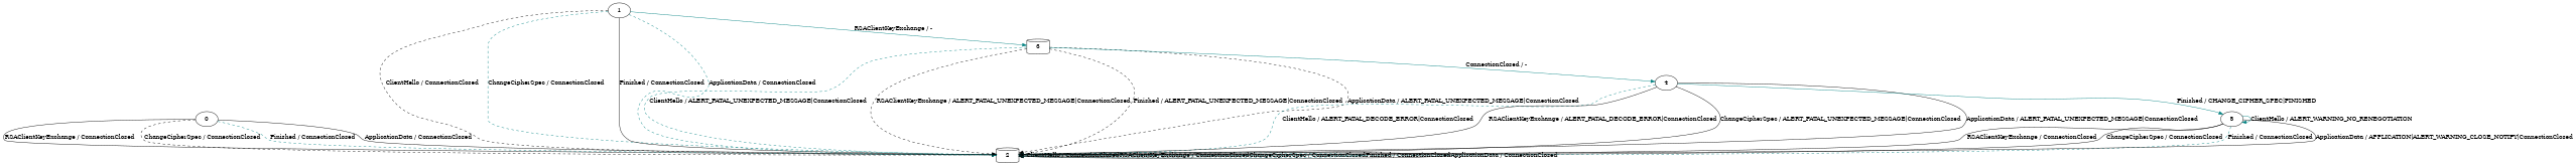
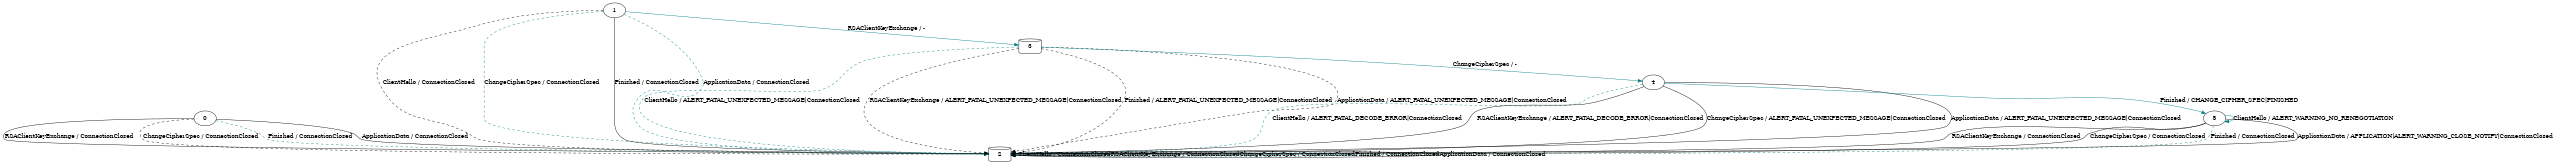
  digraph {
    node [shape=ellipse]
    edge [color=black style=solid]
    n1 [label=0]
    n2 [label=2 shape=cylinder]
    n3 [label=1]
    n4 [label=3 shape=cylinder]
    n5 [label=4]
    n6 [label=5]
    n1 -> n2 [label="RSAClientKeyExchange / ConnectionClosed"]
    n1 -> n2 [label="ChangeCipherSpec / ConnectionClosed" style=dashed]
    n1 -> n2 [color=teal label="Finished / ConnectionClosed" style=dashed]
    n1 -> n2 [label="ApplicationData / ConnectionClosed"]
    n2 -> n2 [color=teal label="ClientHello / ConnectionClosed" style=dashed]
    n2 -> n2 [label="RSAClientKeyExchange / ConnectionClosed"]
    n2 -> n2 [label="ChangeCipherSpec / ConnectionClosed" style=dashed]
    n2 -> n2 [color=teal label="Finished / ConnectionClosed" style=dashed]
    n2 -> n2 [label="ApplicationData / ConnectionClosed"]
    n3 -> n2 [label="ClientHello / ConnectionClosed" style=dashed]
    n3 -> n2 [color=teal label="ChangeCipherSpec / ConnectionClosed" style=dashed]
    n3 -> n2 [label="Finished / ConnectionClosed"]
    n3 -> n2 [color=teal label="ApplicationData / ConnectionClosed" style=dashed]
    n3 -> n4 [color=teal label="RSAClientKeyExchange / -"]
    n4 -> n2 [color=teal label="ClientHello / ALERT_FATAL_UNEXPECTED_MESSAGE|ConnectionClosed" style=dashed]
    n4 -> n2 [label="RSAClientKeyExchange / ALERT_FATAL_UNEXPECTED_MESSAGE|ConnectionClosed" style=dashed]
    n4 -> n2 [label="Finished / ALERT_FATAL_UNEXPECTED_MESSAGE|ConnectionClosed" style=dashed]
    n4 -> n2 [label="ApplicationData / ALERT_FATAL_UNEXPECTED_MESSAGE|ConnectionClosed" style=dashed]
-   n4 -> n5 [color=teal label="ConnectionClosed / -"]
+   n4 -> n5 [color=teal label="ChangeCipherSpec / -"]
    n5 -> n2 [color=teal label="ClientHello / ALERT_FATAL_DECODE_ERROR|ConnectionClosed" style=dashed]
    n5 -> n2 [label="RSAClientKeyExchange / ALERT_FATAL_DECODE_ERROR|ConnectionClosed"]
    n5 -> n2 [label="ChangeCipherSpec / ALERT_FATAL_UNEXPECTED_MESSAGE|ConnectionClosed"]
    n5 -> n2 [label="ApplicationData / ALERT_FATAL_UNEXPECTED_MESSAGE|ConnectionClosed"]
    n5 -> n6 [color=teal label="Finished / CHANGE_CIPHER_SPEC|FINISHED"]
    n6 -> n2 [label="RSAClientKeyExchange / ConnectionClosed"]
    n6 -> n2 [label="ChangeCipherSpec / ConnectionClosed"]
    n6 -> n2 [color=teal label="Finished / ConnectionClosed" style=dashed]
    n6 -> n2 [label="ApplicationData / APPLICATION|ALERT_WARNING_CLOSE_NOTIFY|ConnectionClosed"]
    n6 -> n6 [color=teal label="ClientHello / ALERT_WARNING_NO_RENEGOTIATION"]
  }
